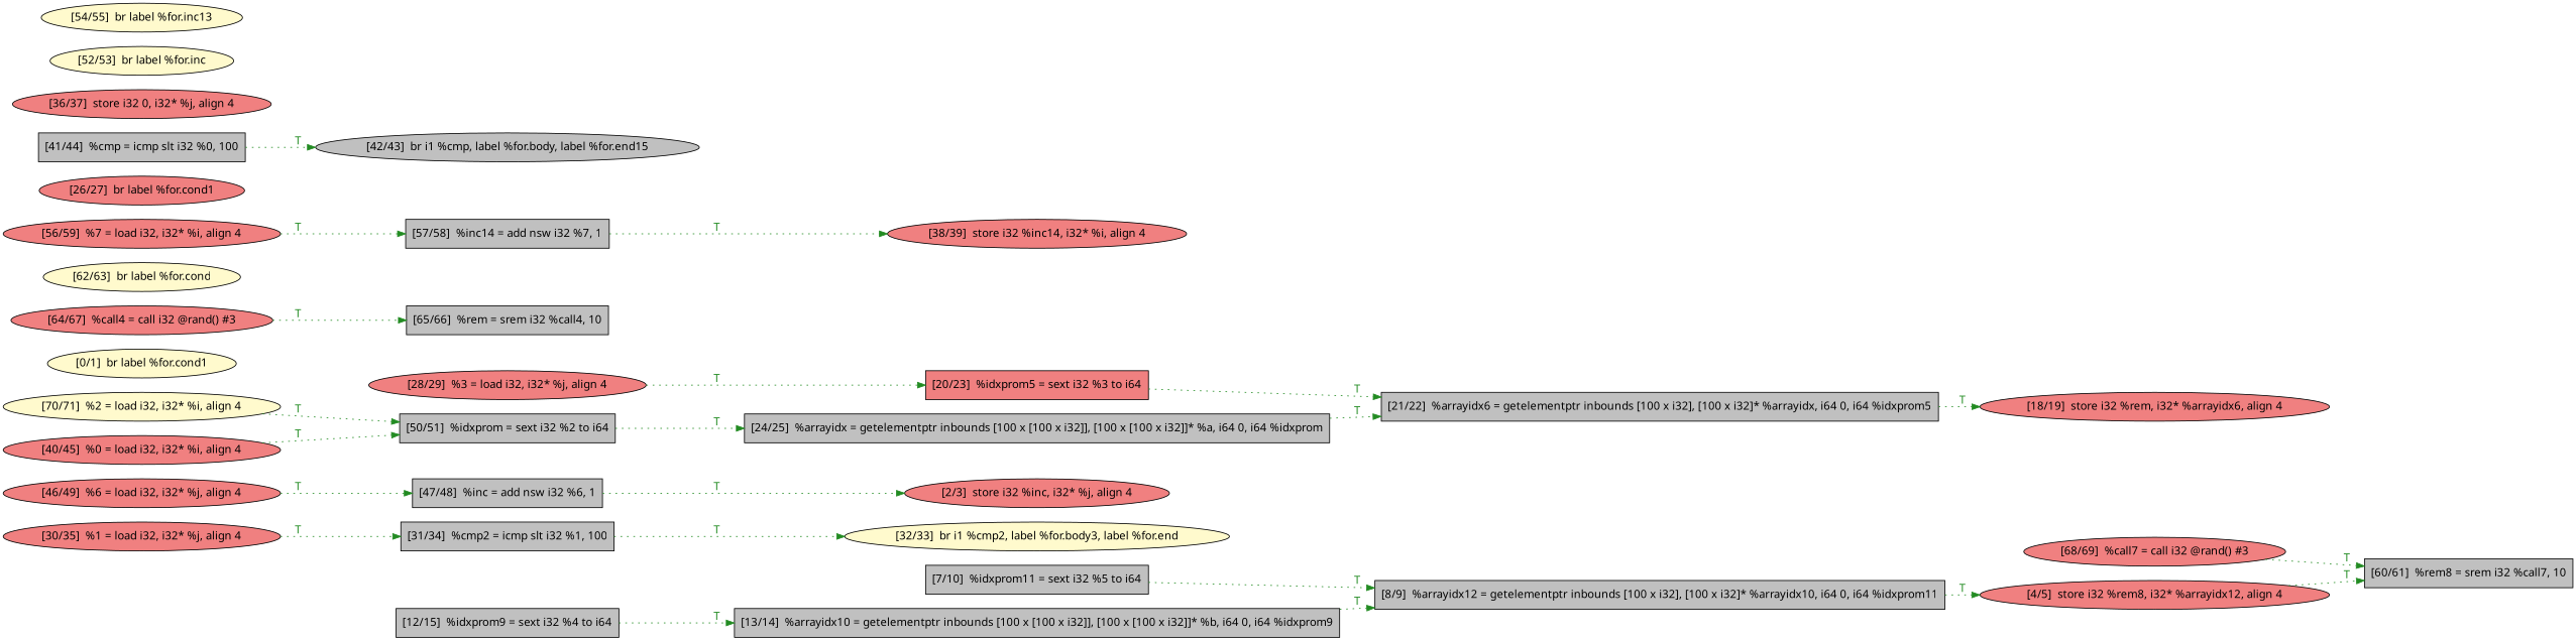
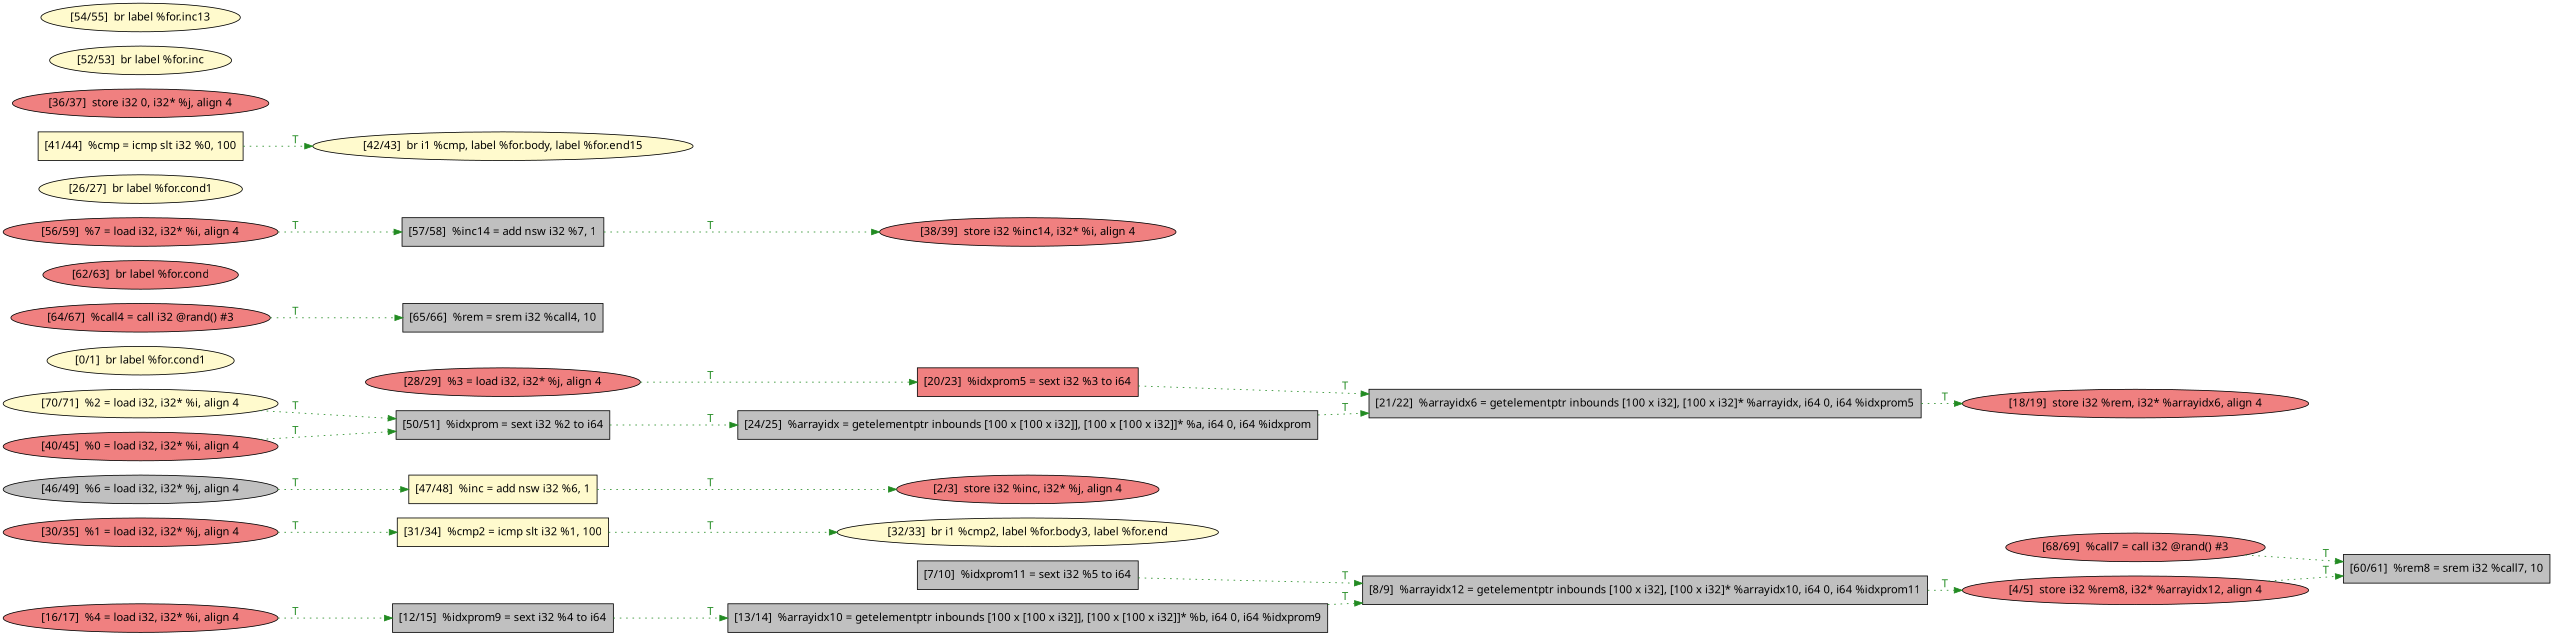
  digraph {
    fontname="Noto Sans"
    rankdir=LR
    node [fillcolor=lightcoral fontname="Noto Sans" shape=ellipse style=filled]
    edge [color=forestgreen fontcolor=forestgreen fontname="Noto Sans" style=dotted]
    n1 [fillcolor=grey label="[13/14]  %arrayidx10 = getelementptr inbounds [100 x [100 x i32]], [100 x [100 x i32]]* %b, i64 0, i64 %idxprom9" shape=rectangle]
    n2 [fillcolor=grey label="[8/9]  %arrayidx12 = getelementptr inbounds [100 x i32], [100 x i32]* %arrayidx10, i64 0, i64 %idxprom11" shape=rectangle]
    n3 [label="[4/5]  store i32 %rem8, i32* %arrayidx12, align 4"]
    n4 [label="[30/35]  %1 = load i32, i32* %j, align 4"]
-   n5 [fillcolor=grey label="[31/34]  %cmp2 = icmp slt i32 %1, 100" shape=rectangle]
+   n5 [fillcolor=lemonchiffon label="[31/34]  %cmp2 = icmp slt i32 %1, 100" shape=rectangle]
    n6 [fillcolor=lemonchiffon label="[32/33]  br i1 %cmp2, label %for.body3, label %for.end"]
    n7 [label="[2/3]  store i32 %inc, i32* %j, align 4"]
    n8 [label="[18/19]  store i32 %rem, i32* %arrayidx6, align 4"]
    n9 [fillcolor=grey label="[12/15]  %idxprom9 = sext i32 %4 to i64" shape=rectangle]
+   n10 [label="[16/17]  %4 = load i32, i32* %i, align 4"]
    n11 [fillcolor=lemonchiffon label="[0/1]  br label %for.cond1"]
    n12 [fillcolor=grey label="[60/61]  %rem8 = srem i32 %call7, 10" shape=rectangle]
    n13 [fillcolor=grey label="[7/10]  %idxprom11 = sext i32 %5 to i64" shape=rectangle]
    n14 [label="[28/29]  %3 = load i32, i32* %j, align 4"]
    n15 [label="[20/23]  %idxprom5 = sext i32 %3 to i64" shape=rectangle]
    n16 [fillcolor=grey label="[21/22]  %arrayidx6 = getelementptr inbounds [100 x i32], [100 x i32]* %arrayidx, i64 0, i64 %idxprom5" shape=rectangle]
    n17 [fillcolor=grey label="[65/66]  %rem = srem i32 %call4, 10" shape=rectangle]
-   n18 [fillcolor=lemonchiffon label="[62/63]  br label %for.cond"]
+   n18 [label="[62/63]  br label %for.cond"]
    n19 [label="[56/59]  %7 = load i32, i32* %i, align 4"]
    n20 [fillcolor=grey label="[57/58]  %inc14 = add nsw i32 %7, 1" shape=rectangle]
    n21 [label="[38/39]  store i32 %inc14, i32* %i, align 4"]
-   n22 [label="[26/27]  br label %for.cond1"]
+   n22 [fillcolor=lemonchiffon label="[26/27]  br label %for.cond1"]
    n23 [fillcolor=grey label="[24/25]  %arrayidx = getelementptr inbounds [100 x [100 x i32]], [100 x [100 x i32]]* %a, i64 0, i64 %idxprom" shape=rectangle]
-   n24 [fillcolor=grey label="[47/48]  %inc = add nsw i32 %6, 1" shape=rectangle]
-   n25 [fillcolor=grey label="[42/43]  br i1 %cmp, label %for.body, label %for.end15"]
-   n26 [fillcolor=grey label="[41/44]  %cmp = icmp slt i32 %0, 100" shape=rectangle]
+   n24 [fillcolor=lemonchiffon label="[47/48]  %inc = add nsw i32 %6, 1" shape=rectangle]
+   n25 [fillcolor=lemonchiffon label="[42/43]  br i1 %cmp, label %for.body, label %for.end15"]
+   n26 [fillcolor=lemonchiffon label="[41/44]  %cmp = icmp slt i32 %0, 100" shape=rectangle]
    n27 [fillcolor=lemonchiffon label="[70/71]  %2 = load i32, i32* %i, align 4"]
    n28 [fillcolor=grey label="[50/51]  %idxprom = sext i32 %2 to i64" shape=rectangle]
-   n29 [label="[46/49]  %6 = load i32, i32* %j, align 4"]
+   n29 [fillcolor=grey label="[46/49]  %6 = load i32, i32* %j, align 4"]
    n30 [label="[36/37]  store i32 0, i32* %j, align 4"]
    n31 [fillcolor=lemonchiffon label="[52/53]  br label %for.inc"]
    n32 [label="[64/67]  %call4 = call i32 @rand() #3"]
    n33 [label="[40/45]  %0 = load i32, i32* %i, align 4"]
    n34 [fillcolor=lemonchiffon label="[54/55]  br label %for.inc13"]
    n35 [label="[68/69]  %call7 = call i32 @rand() #3"]
    n1 -> n2 [label=T]
    n2 -> n3 [label=T]
    n3 -> n12 [label=T]
    n4 -> n5 [label=T]
    n5 -> n6 [label=T]
    n9 -> n1 [label=T]
+   n10 -> n9 [label=T]
    n13 -> n2 [label=T]
    n14 -> n15 [label=T]
    n15 -> n16 [label=T]
    n16 -> n8 [label=T]
    n19 -> n20 [label=T]
    n20 -> n21 [label=T]
    n23 -> n16 [label=T]
    n24 -> n7 [label=T]
    n26 -> n25 [label=T]
    n27 -> n28 [label=T]
    n28 -> n23 [label=T]
    n29 -> n24 [label=T]
    n32 -> n17 [label=T]
    n33 -> n28 [label=T]
    n35 -> n12 [label=T]
  }
